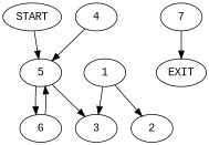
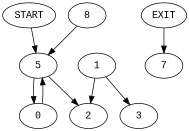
  digraph {
    fontname="Liberation Mono"
    node [fontname="Liberation Mono"]
    edge [fontname="Liberation Mono"]
    n1 [label=START]
    5
    1
    2
    3
    n6 [label=EXIT]
-   4
-   6
+   4 [label=8]
+   6 [label=0]
    7
    n1 -> 5
-   5 -> 3
+   5 -> 2
    5 -> 6
    1 -> 2
    1 -> 3
    4 -> 5
    6 -> 5
-   7 -> n6
+   n6 -> 7
  }
